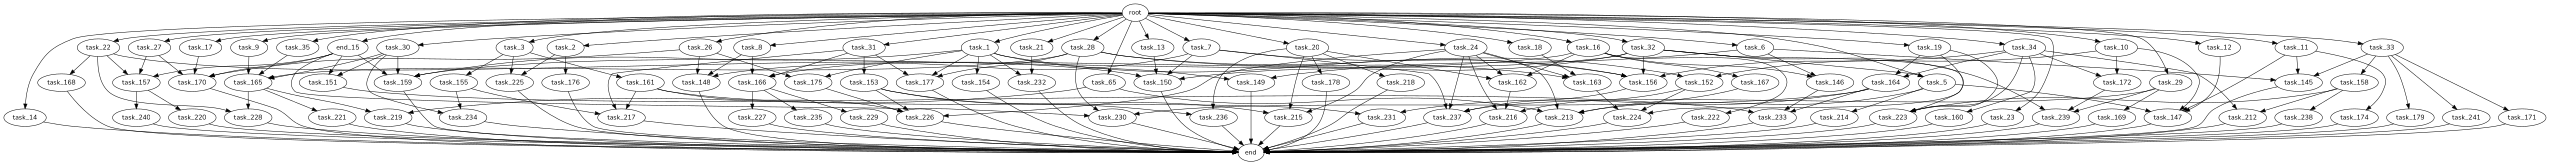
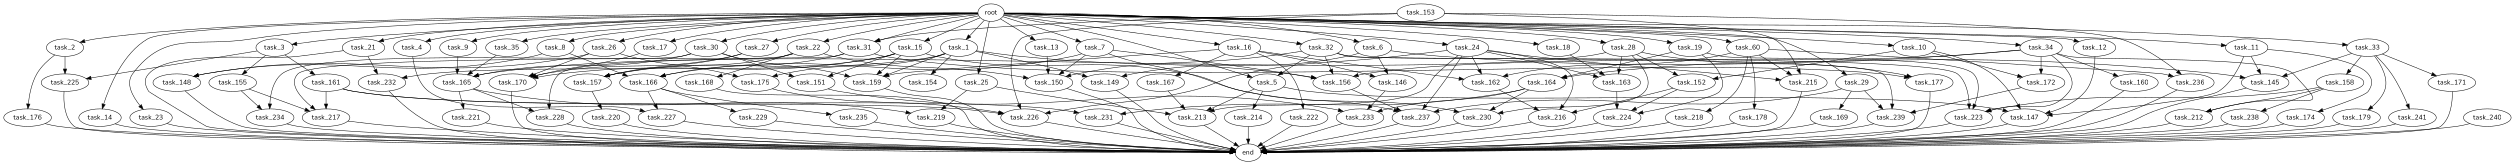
  digraph {
    fontname=Nunito
    node [fontname=Nunito]
    edge [fontname=Nunito]
    task_162
    task_216
    end
    task_147
    task_221
    task_240
-   task_15 [label=end_15]
+   task_15
    task_159
    task_170
    task_157
    task_230
    task_151
    task_220
    task_233
    task_145
    task_229
    task_161
    task_231
    task_217
    task_226
    task_9
    task_165
    task_228
    task_219
    task_163
    task_224
    task_215
+   task_4
    task_227
    task_179
    task_178
    task_166
    task_235
    task_13
    task_150
    task_14
    task_174
    task_32
    task_148
    task_156
    task_239
    task_223
    task_5
    task_237
    task_241
    task_3
    task_155
    task_225
    task_234
    task_213
    task_214
    task_169
-   task_20
+   task_20 [label=task_60]
    task_236
    task_218
    task_22
    task_168
    task_26
    task_175
    task_28
    task_177
    task_152
    task_158
    task_238
    task_212
    task_2
    task_176
    task_172
    task_7
-   task_25 [label=task_65]
+   task_25
    task_21
    task_232
    task_31
    task_153
    task_1
    task_154
    task_149
    task_23
    task_29
    task_24
    task_18
    task_167
    task_19
    task_164
    task_222
    task_16
    task_146
    task_30
    task_17
    task_8
    task_12
    task_34
    task_160
    root
    task_27
    task_6
    task_35
    task_33
    task_10
    task_11
    task_171
    task_162 -> task_216
    task_216 -> end
    task_147 -> end
    task_221 -> end
    task_240 -> end
    task_15 -> task_159
    task_15 -> task_170
    task_15 -> task_157
    task_15 -> task_230
    task_15 -> task_151
    task_159 -> end
    task_170 -> end
-   task_157 -> task_240
    task_157 -> task_220
    task_230 -> end
    task_151 -> task_233
    task_220 -> end
    task_233 -> end
    task_145 -> end
    task_229 -> end
    task_161 -> task_231
    task_161 -> task_217
    task_161 -> task_226
    task_231 -> end
    task_217 -> end
    task_226 -> end
    task_9 -> task_165
    task_165 -> task_221
    task_165 -> task_228
    task_165 -> task_219
    task_228 -> end
    task_219 -> end
    task_163 -> task_224
    task_224 -> end
    task_215 -> end
+   task_4 -> task_227
    task_227 -> end
    task_179 -> end
    task_178 -> end
    task_166 -> task_229
    task_166 -> task_227
    task_166 -> task_235
    task_235 -> end
    task_13 -> task_150
    task_150 -> end
    task_14 -> end
    task_174 -> end
    task_32 -> task_150
-   task_32 -> task_148
    task_32 -> task_156
    task_32 -> task_239
    task_32 -> task_223
    task_32 -> task_5
    task_148 -> end
    task_156 -> task_237
    task_239 -> end
    task_223 -> end
    task_5 -> task_147
    task_5 -> task_213
    task_5 -> task_214
    task_237 -> end
    task_241 -> end
    task_3 -> task_161
    task_3 -> task_155
    task_3 -> task_225
    task_155 -> task_217
    task_155 -> task_234
    task_225 -> end
    task_234 -> end
    task_213 -> end
    task_214 -> end
    task_169 -> end
    task_20 -> task_162
    task_20 -> task_215
    task_20 -> task_178
    task_20 -> task_236
    task_20 -> task_218
    task_236 -> end
    task_218 -> end
    task_22 -> task_157
    task_22 -> task_228
    task_22 -> task_150
    task_22 -> task_168
    task_168 -> end
    task_26 -> task_170
    task_26 -> task_148
    task_26 -> task_175
    task_175 -> task_226
    task_28 -> task_230
    task_28 -> task_165
    task_28 -> task_163
    task_28 -> task_177
    task_28 -> task_152
    task_177 -> end
    task_152 -> task_216
    task_152 -> task_224
    task_158 -> task_223
    task_158 -> task_238
    task_158 -> task_212
    task_238 -> end
    task_212 -> end
    task_2 -> task_225
    task_2 -> task_176
    task_176 -> end
    task_172 -> task_239
    task_7 -> task_166
    task_7 -> task_150
    task_7 -> task_156
    task_7 -> task_237
    task_25 -> task_219
    task_25 -> task_213
    task_21 -> task_232
    task_232 -> end
    task_31 -> task_217
    task_31 -> task_166
    task_31 -> task_177
-   task_31 -> task_153
+   task_153 -> task_31
    task_153 -> task_226
    task_153 -> task_215
    task_153 -> task_236
    task_1 -> task_159
    task_1 -> task_156
    task_1 -> task_175
-   task_1 -> task_177
    task_1 -> task_232
    task_1 -> task_154
    task_1 -> task_149
-   task_154 -> end
+   task_21 -> end
    task_149 -> end
    task_23 -> end
    task_29 -> task_239
    task_29 -> task_237
    task_29 -> task_169
    task_24 -> task_162
    task_24 -> task_216
    task_24 -> task_226
    task_24 -> task_163
    task_24 -> task_215
    task_24 -> task_237
    task_24 -> task_213
    task_18 -> task_163
    task_167 -> task_213
    task_19 -> task_224
    task_19 -> task_223
    task_19 -> task_164
    task_164 -> task_230
    task_164 -> task_233
    task_164 -> task_231
    task_222 -> end
    task_16 -> task_162
    task_16 -> task_159
    task_16 -> task_167
    task_16 -> task_222
    task_16 -> task_146
    task_146 -> task_233
    task_30 -> task_159
    task_30 -> task_151
    task_30 -> task_165
    task_30 -> task_234
    task_17 -> task_170
    task_8 -> task_166
    task_8 -> task_148
    task_12 -> task_147
    task_34 -> task_156
    task_34 -> task_223
    task_34 -> task_212
    task_34 -> task_172
    task_34 -> task_164
    task_34 -> task_160
    task_160 -> end
    root -> task_15
    root -> task_9
+   root -> task_4
    root -> task_13
    root -> task_14
    root -> task_32
    root -> task_5
    root -> task_3
    root -> task_20
    root -> task_22
    root -> task_26
    root -> task_28
    root -> task_2
    root -> task_7
    root -> task_25
    root -> task_21
    root -> task_31
    root -> task_1
    root -> task_23
    root -> task_29
    root -> task_24
    root -> task_18
    root -> task_19
    root -> task_16
    root -> task_30
    root -> task_17
    root -> task_8
    root -> task_12
    root -> task_34
    root -> task_27
    root -> task_6
    root -> task_35
    root -> task_33
    root -> task_10
    root -> task_11
    task_27 -> task_170
    task_27 -> task_157
    task_6 -> task_145
    task_6 -> task_149
    task_6 -> task_146
    task_35 -> task_165
    task_33 -> task_145
    task_33 -> task_179
    task_33 -> task_241
    task_33 -> task_158
    task_33 -> task_171
    task_10 -> task_147
    task_10 -> task_152
    task_10 -> task_172
    task_11 -> task_147
    task_11 -> task_145
    task_11 -> task_174
    task_171 -> end
  }
